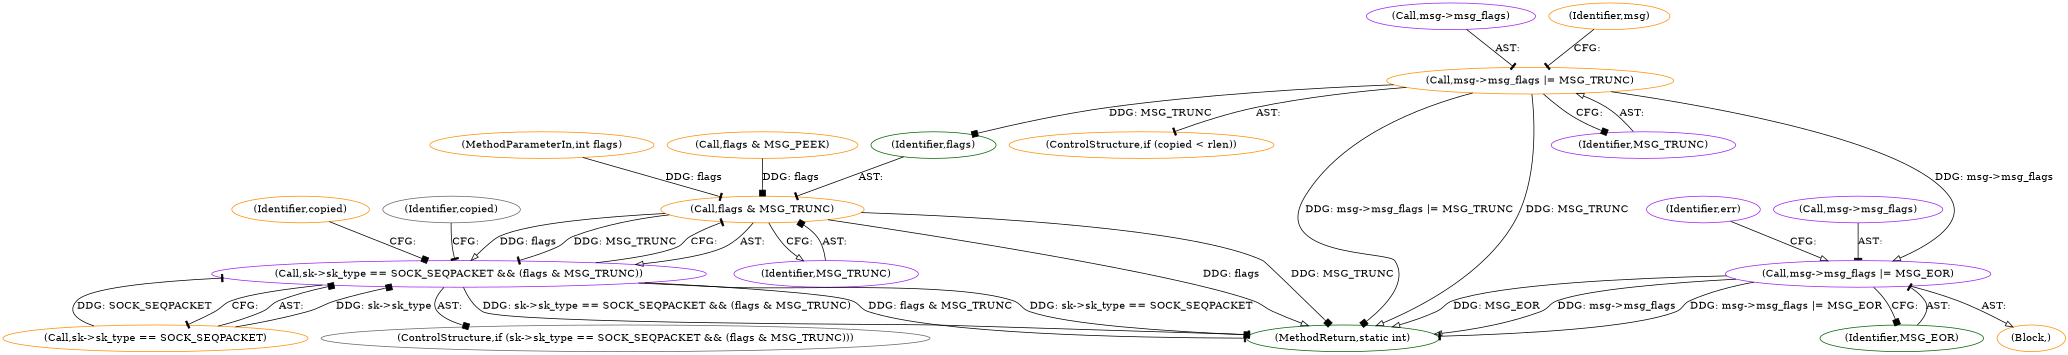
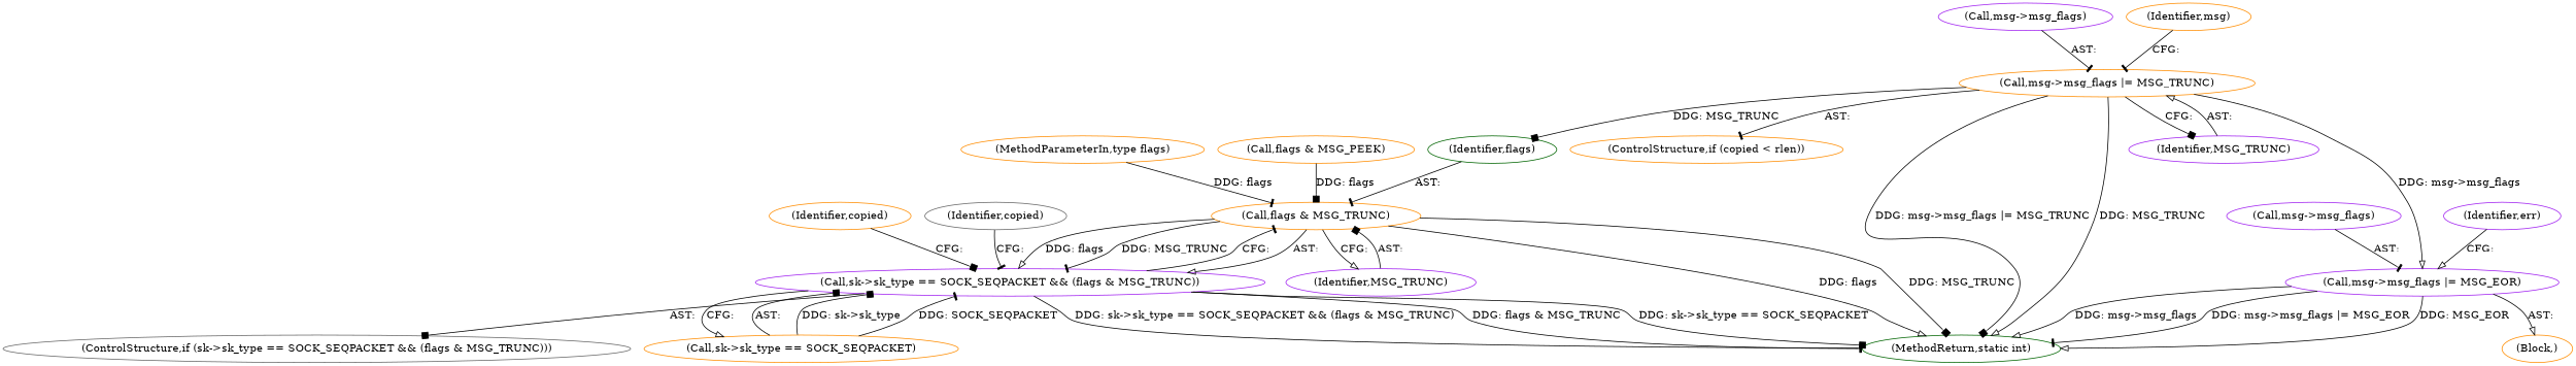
  digraph {
    node [color=darkorange]
    edge [arrowhead=tee]
    n1 [label="(Call,msg->msg_flags |= MSG_TRUNC)"]
    n2 [color=purple label="(Call,msg->msg_flags |= MSG_EOR)"]
    n3 [label="(ControlStructure,if (copied < rlen))"]
    n4 [color=darkgreen label="(MethodReturn,static int)"]
    n5 [color=purple label="(Identifier,MSG_TRUNC)"]
    n6 [color=darkgreen label="(Identifier,flags)"]
-   n7 [color=darkgreen label="(Identifier,MSG_EOR)"]
    n8 [label="(Block,)"]
    n9 [label="(Call,flags & MSG_TRUNC)"]
    n10 [color=purple label="(Call,sk->sk_type == SOCK_SEQPACKET && (flags & MSG_TRUNC))"]
    n11 [color=purple label="(Identifier,MSG_TRUNC)"]
    n12 [color=gray40 label="(ControlStructure,if (sk->sk_type == SOCK_SEQPACKET && (flags & MSG_TRUNC)))"]
    n13 [label="(Call,sk->sk_type == SOCK_SEQPACKET)"]
    n14 [color=purple label="(Call,msg->msg_flags)"]
    n15 [label="(Identifier,msg)"]
    n16 [label="(Identifier,copied)"]
    n17 [label="(Call,flags & MSG_PEEK)"]
    n18 [color=purple label="(Identifier,err)"]
-   n19 [label="(MethodParameterIn,int flags)"]
+   n19 [label="(MethodParameterIn,type flags)"]
    n20 [color=purple label="(Call,msg->msg_flags)"]
    n21 [color=gray40 label="(Identifier,copied)"]
    n1 -> n2 [arrowhead=onormal label="DDG: msg->msg_flags"]
    n1 -> n3 [label="AST: "]
    n1 -> n4 [arrowhead=box label="DDG: msg->msg_flags |= MSG_TRUNC"]
    n1 -> n4 [arrowhead=onormal label="DDG: MSG_TRUNC"]
    n1 -> n5 [arrowhead=box label="CFG: "]
    n1 -> n6 [arrowhead=box label="DDG: MSG_TRUNC"]
    n2 -> n4 [arrowhead=onormal label="DDG: MSG_EOR"]
    n2 -> n4 [arrowhead=onormal label="DDG: msg->msg_flags"]
    n2 -> n4 [label="DDG: msg->msg_flags |= MSG_EOR"]
-   n2 -> n7 [arrowhead=box label="CFG: "]
    n2 -> n8 [arrowhead=onormal label="AST: "]
    n5 -> n1 [arrowhead=onormal label="AST: "]
    n6 -> n9 [label="AST: "]
-   n7 -> n2 [label="AST: "]
    n9 -> n4 [arrowhead=onormal label="DDG: flags"]
    n9 -> n4 [arrowhead=box label="DDG: MSG_TRUNC"]
    n9 -> n10 [arrowhead=onormal label="AST: "]
    n9 -> n10 [arrowhead=onormal label="DDG: flags"]
    n9 -> n10 [label="DDG: MSG_TRUNC"]
    n9 -> n11 [arrowhead=onormal label="CFG: "]
    n10 -> n4 [label="DDG: sk->sk_type == SOCK_SEQPACKET && (flags & MSG_TRUNC)"]
    n10 -> n4 [label="DDG: flags & MSG_TRUNC"]
    n10 -> n4 [arrowhead=box label="DDG: sk->sk_type == SOCK_SEQPACKET"]
    n10 -> n9 [label="CFG: "]
    n10 -> n12 [arrowhead=box label="AST: "]
-   n10 -> n13 [label="CFG: "]
+   n10 -> n13 [arrowhead=onormal label="CFG: "]
    n11 -> n9 [arrowhead=box label="AST: "]
    n13 -> n10 [arrowhead=box label="AST: "]
    n13 -> n10 [arrowhead=box label="DDG: sk->sk_type"]
    n13 -> n10 [label="DDG: SOCK_SEQPACKET"]
    n14 -> n1 [label="AST: "]
    n15 -> n1 [label="CFG: "]
    n16 -> n10 [arrowhead=box label="CFG: "]
    n17 -> n9 [arrowhead=box label="DDG: flags"]
    n18 -> n2 [arrowhead=onormal label="CFG: "]
    n19 -> n9 [label="DDG: flags"]
    n20 -> n2 [label="AST: "]
    n21 -> n10 [label="CFG: "]
  }
